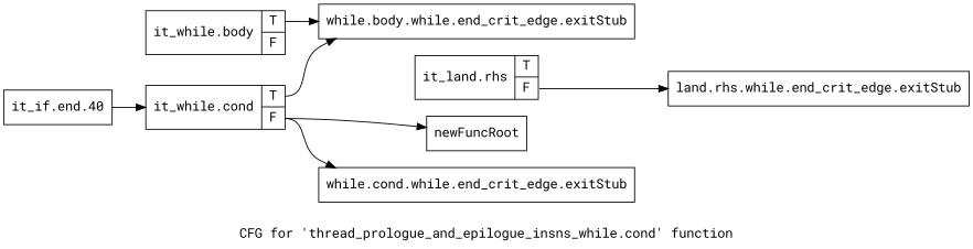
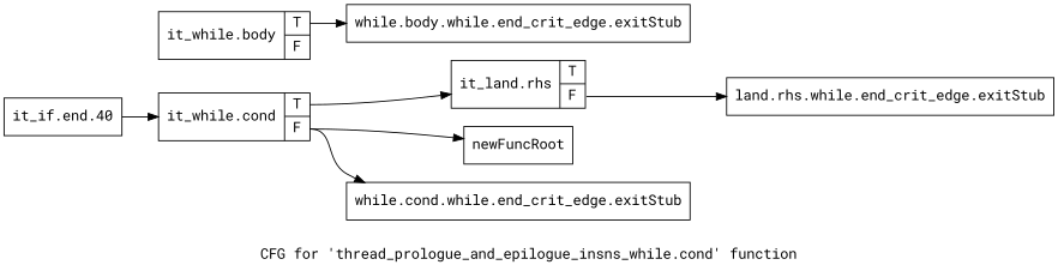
  digraph {
    fontname="Roboto Mono"
    label="CFG for 'thread_prologue_and_epilogue_insns_while.cond' function"
    rankdir=LR
    node [fontname="Roboto Mono" shape=record]
    edge [fontname="Roboto Mono" tailport=s1]
    n1 [label="{newFuncRoot}"]
    n2 [label="{it_while.cond|{<s0>T|<s1>F}}"]
    n3 [label="{while.cond.while.end_crit_edge.exitStub}"]
    n4 [label="{it_land.rhs|{<s0>T|<s1>F}}"]
    n5 [label="{land.rhs.while.end_crit_edge.exitStub}"]
    n6 [label="{while.body.while.end_crit_edge.exitStub}"]
    n7 [label="{it_while.body|{<s0>T|<s1>F}}"]
    n8 [label="{it_if.end.40}"]
    n2 -> n1
    n2 -> n3
-   n2 -> n6 [tailport=s0]
+   n2 -> n4 [tailport=s0]
    n4 -> n5
    n7 -> n6 [tailport=s0]
    n8 -> n2
  }
